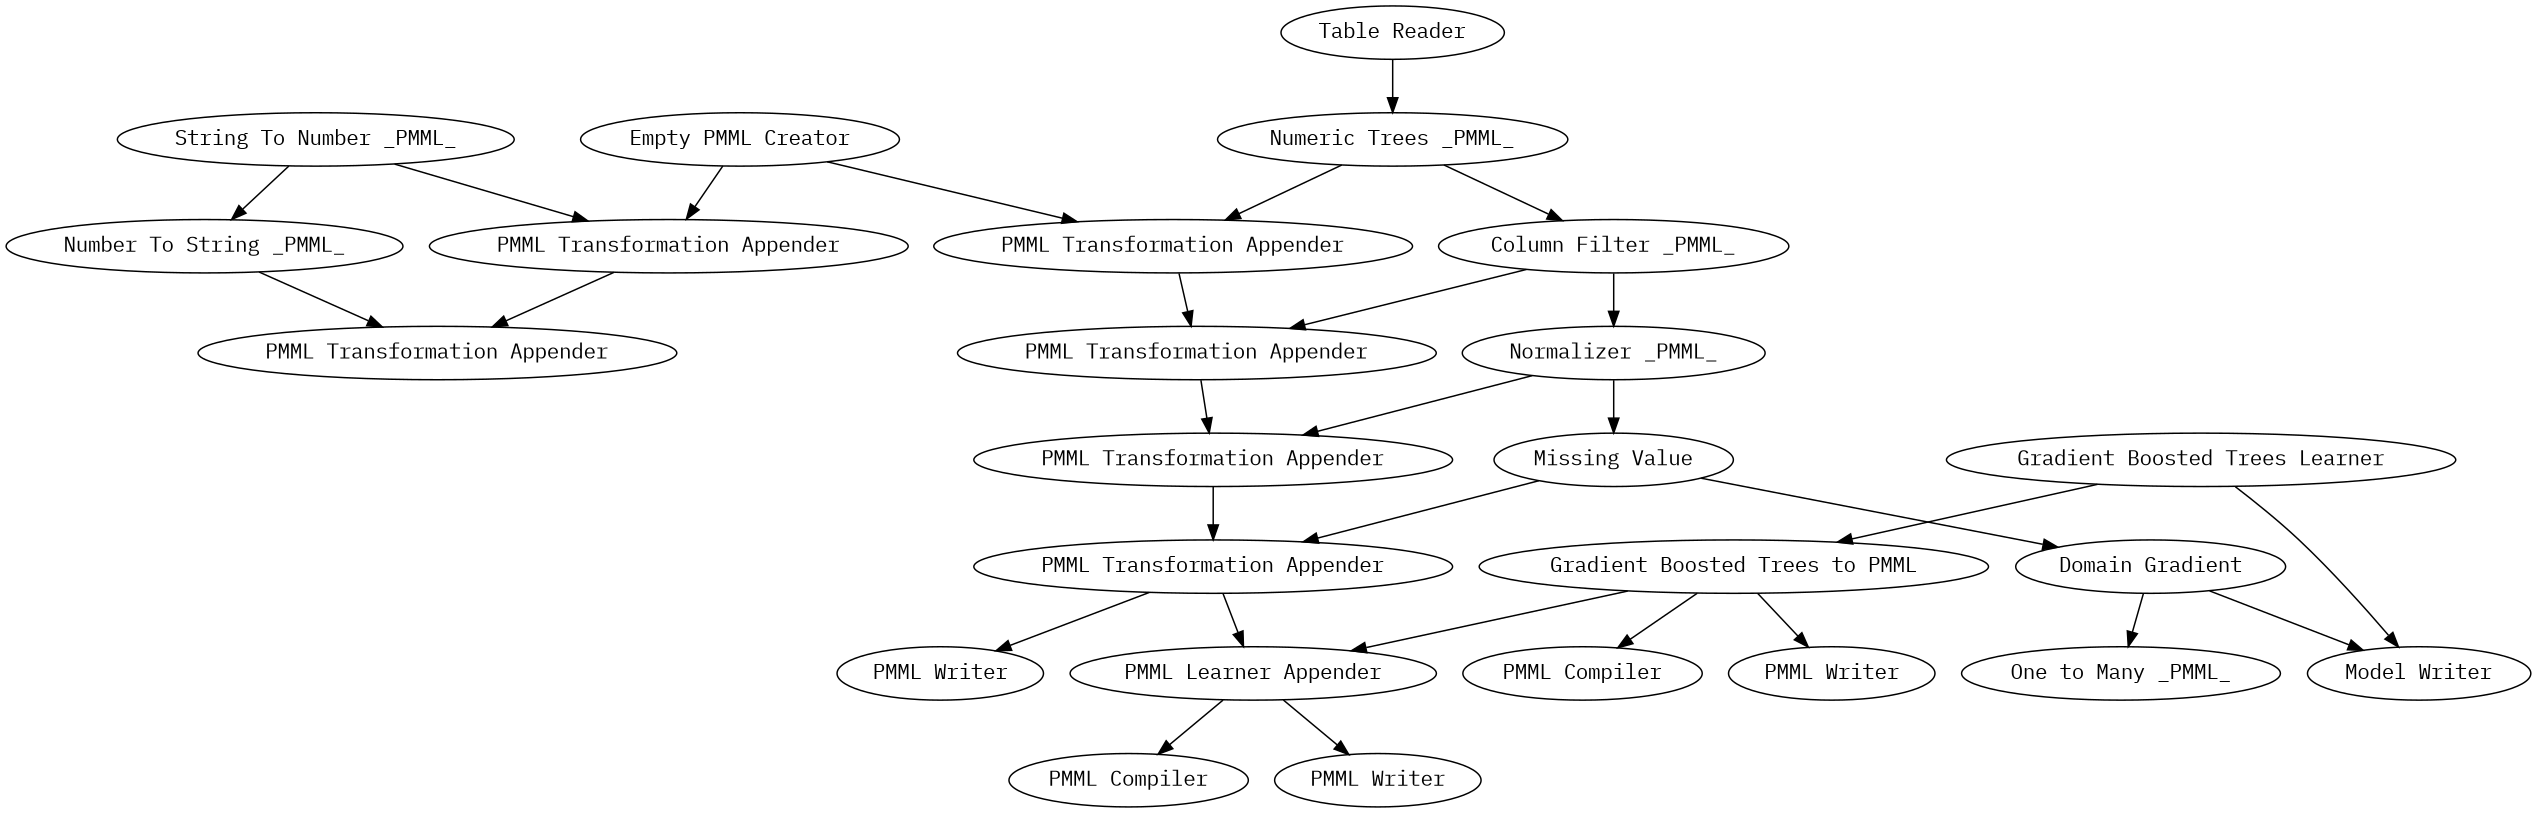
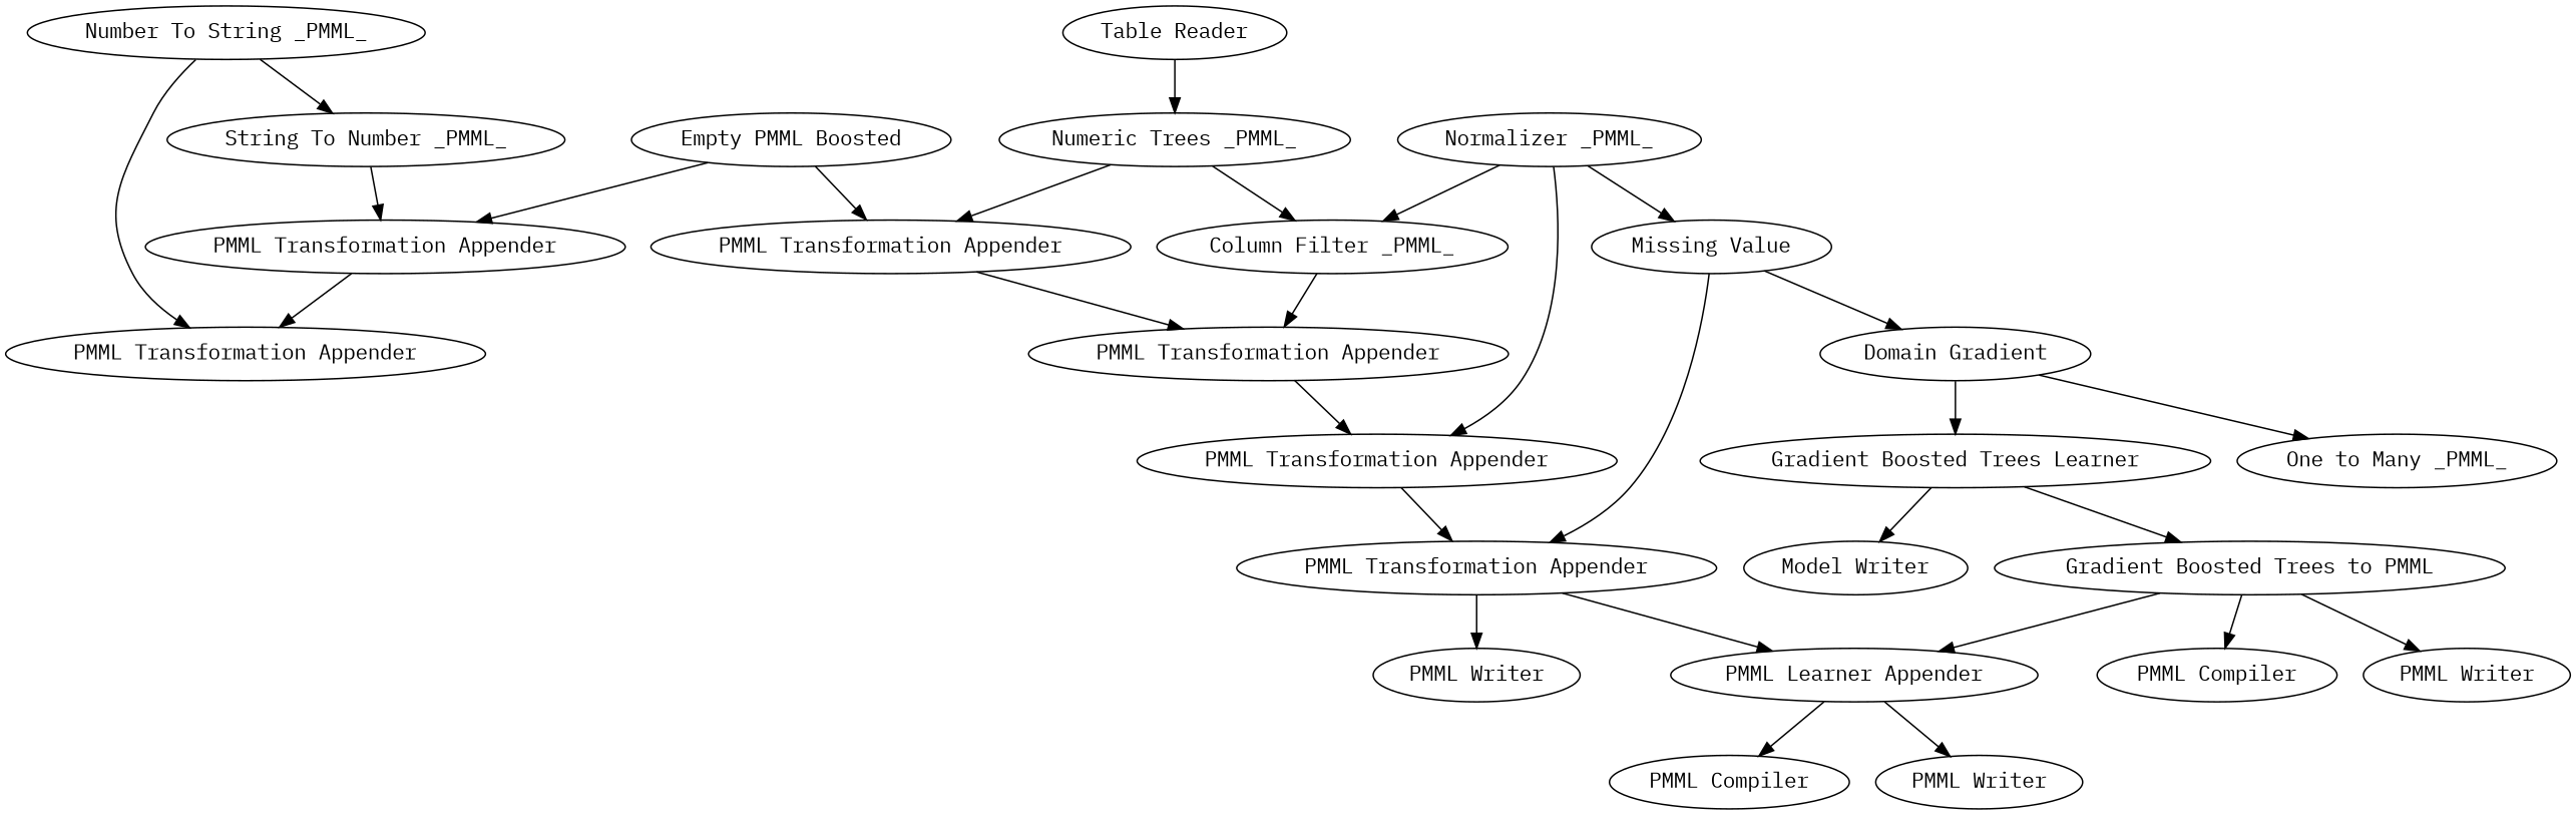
  digraph {
    fontname="IBM Plex Mono"
    rankdir=TB
    node [fontname="IBM Plex Mono"]
    edge [fontname="IBM Plex Mono"]
    n1 [label="PMML Transformation Appender"]
    n2 [label="PMML Transformation Appender"]
    n3 [label="PMML Learner Appender"]
    n4 [label="PMML Compiler"]
    n5 [label="PMML Writer"]
    n6 [label="Numeric Trees _PMML_"]
    n7 [label="PMML Transformation Appender"]
    n8 [label="Column Filter _PMML_"]
    n9 [label="PMML Transformation Appender"]
    n10 [label="Normalizer _PMML_"]
    n11 [label="PMML Transformation Appender"]
    n12 [label="PMML Transformation Appender"]
    n13 [label="PMML Writer"]
-   n14 [label="Empty PMML Creator"]
+   n14 [label="Empty PMML Boosted"]
    n15 [label="Missing Value"]
    n16 [label="Domain Gradient"]
    n17 [label="Gradient Boosted Trees Learner"]
    n18 [label="Model Writer"]
    n19 [label="Gradient Boosted Trees to PMML"]
    n20 [label="PMML Compiler"]
    n21 [label="PMML Writer"]
    n22 [label="One to Many _PMML_"]
    n23 [label="String To Number _PMML_"]
    n24 [label="Number To String _PMML_"]
    n25 [label="Table Reader"]
    n1 -> n2
    n3 -> n4
    n3 -> n5
    n6 -> n7
    n6 -> n8
    n7 -> n9
    n8 -> n9
-   n8 -> n10
+   n10 -> n8
    n9 -> n11
    n10 -> n11
    n10 -> n15
    n11 -> n12
    n12 -> n3
    n12 -> n13
    n14 -> n1
    n14 -> n7
    n15 -> n12
    n15 -> n16
-   n16 -> n18
+   n16 -> n17
    n16 -> n22
    n17 -> n18
    n17 -> n19
    n19 -> n3
    n19 -> n20
    n19 -> n21
    n23 -> n1
-   n23 -> n24
+   n24 -> n23
    n24 -> n2
    n25 -> n6
  }
